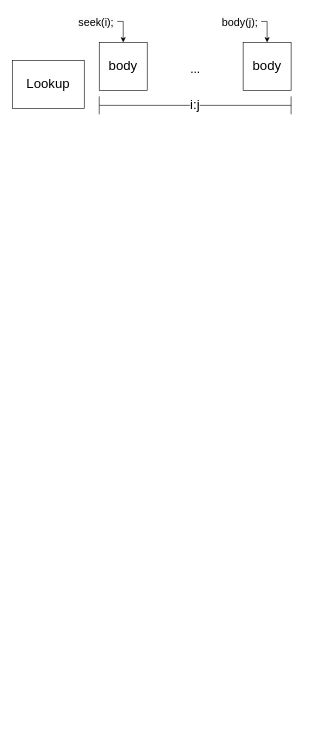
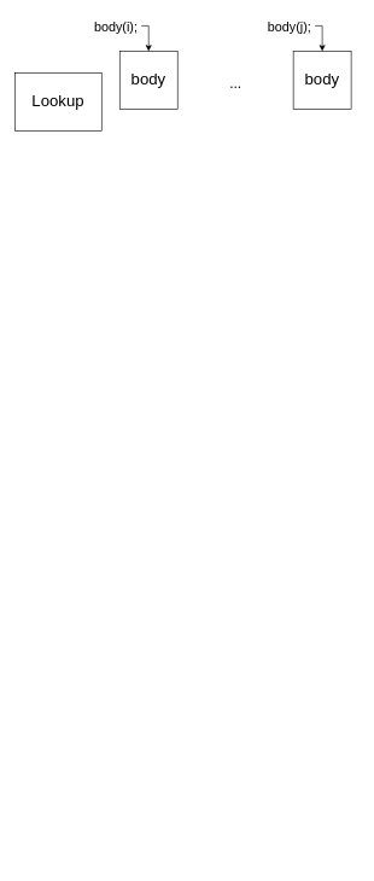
  <mxCell id="0" />
  <mxCell id="1" parent="0" />
  <mxCell id="2" value="body" style="whiteSpace=wrap;html=1;aspect=fixed;fontSize=22;container=0;" parent="1" vertex="1"><mxGeometry x="165" y="70" width="80" height="80" as="geometry" /></mxCell>
  <mxCell id="3" value="Lookup" style="whiteSpace=wrap;html=1;fontSize=22;container=0;" parent="1" vertex="1"><mxGeometry x="20" y="100" width="120" height="80" as="geometry" /></mxCell>
- <mxCell id="4" value="i:j" style="shape=crossbar;whiteSpace=wrap;html=1;rounded=1;fontSize=22;labelBackgroundColor=default;" parent="1" vertex="1"><mxGeometry x="165" y="160" width="320" height="30" as="geometry" /></mxCell>
  <mxCell id="5" value="body" style="whiteSpace=wrap;html=1;aspect=fixed;fontSize=22;container=0;" parent="1" vertex="1"><mxGeometry x="405" y="70" width="80" height="80" as="geometry" /></mxCell>
  <mxCell id="6" value="..." style="text;html=1;align=center;verticalAlign=middle;resizable=0;points=[];autosize=1;strokeColor=none;fillColor=none;fontSize=20;" parent="1" vertex="1"><mxGeometry x="305" y="93" width="40" height="40" as="geometry" /></mxCell>
  <mxCell id="7" style="edgeStyle=orthogonalEdgeStyle;rounded=0;orthogonalLoop=1;jettySize=auto;html=1;exitX=1;exitY=0.5;exitDx=0;exitDy=0;entryX=0.5;entryY=0;entryDx=0;entryDy=0;" parent="1" source="8" target="2" edge="1"><mxGeometry relative="1" as="geometry" /></mxCell>
- <mxCell id="8" value="&lt;span style=&quot;color: rgb(0, 0, 0); font-family: Helvetica; font-size: 18px; font-style: normal; font-variant-ligatures: normal; font-variant-caps: normal; font-weight: 400; letter-spacing: normal; orphans: 2; text-indent: 0px; text-transform: none; widows: 2; word-spacing: 0px; -webkit-text-stroke-width: 0px; white-space: normal; background-color: rgb(251, 251, 251); text-decoration-thickness: initial; text-decoration-style: initial; text-decoration-color: initial; float: none; display: inline !important;&quot;&gt;seek(i);&lt;/span&gt;" style="text;whiteSpace=wrap;html=1;fontSize=18;align=center;" parent="1" vertex="1"><mxGeometry x="125" y="20" width="70" height="30" as="geometry" /></mxCell>
+ <mxCell id="8" value="&lt;span style=&quot;color: rgb(0, 0, 0); font-family: Helvetica; font-size: 18px; font-style: normal; font-variant-ligatures: normal; font-variant-caps: normal; font-weight: 400; letter-spacing: normal; orphans: 2; text-indent: 0px; text-transform: none; widows: 2; word-spacing: 0px; -webkit-text-stroke-width: 0px; white-space: normal; background-color: rgb(251, 251, 251); text-decoration-thickness: initial; text-decoration-style: initial; text-decoration-color: initial; float: none; display: inline !important;&quot;&gt;body(i);&lt;/span&gt;" style="text;whiteSpace=wrap;html=1;fontSize=18;align=center;" parent="1" vertex="1"><mxGeometry x="125" y="20" width="70" height="30" as="geometry" /></mxCell>
  <mxCell id="9" style="edgeStyle=orthogonalEdgeStyle;rounded=0;orthogonalLoop=1;jettySize=auto;html=1;exitX=1;exitY=0.5;exitDx=0;exitDy=0;entryX=0.5;entryY=0;entryDx=0;entryDy=0;" parent="1" source="10" target="5" edge="1"><mxGeometry relative="1" as="geometry" /></mxCell>
  <mxCell id="10" value="&lt;span style=&quot;color: rgb(0, 0, 0); font-family: Helvetica; font-size: 18px; font-style: normal; font-variant-ligatures: normal; font-variant-caps: normal; font-weight: 400; letter-spacing: normal; orphans: 2; text-indent: 0px; text-transform: none; widows: 2; word-spacing: 0px; -webkit-text-stroke-width: 0px; white-space: normal; background-color: rgb(251, 251, 251); text-decoration-thickness: initial; text-decoration-style: initial; text-decoration-color: initial; float: none; display: inline !important;&quot;&gt;body(j);&lt;/span&gt;" style="text;whiteSpace=wrap;html=1;fontSize=18;align=center;" parent="1" vertex="1"><mxGeometry x="365" y="20" width="70" height="30" as="geometry" /></mxCell>
  <mxCell id="11" style="edgeStyle=orthogonalEdgeStyle;rounded=0;orthogonalLoop=1;jettySize=auto;html=1;exitX=1;exitY=0.5;exitDx=0;exitDy=0;entryX=0.38;entryY=0;entryDx=0;entryDy=0;entryPerimeter=0;" parent="1" edge="1"><mxGeometry relative="1" as="geometry"><mxPoint x="495" y="1195" as="sourcePoint" /></mxGeometry></mxCell>
